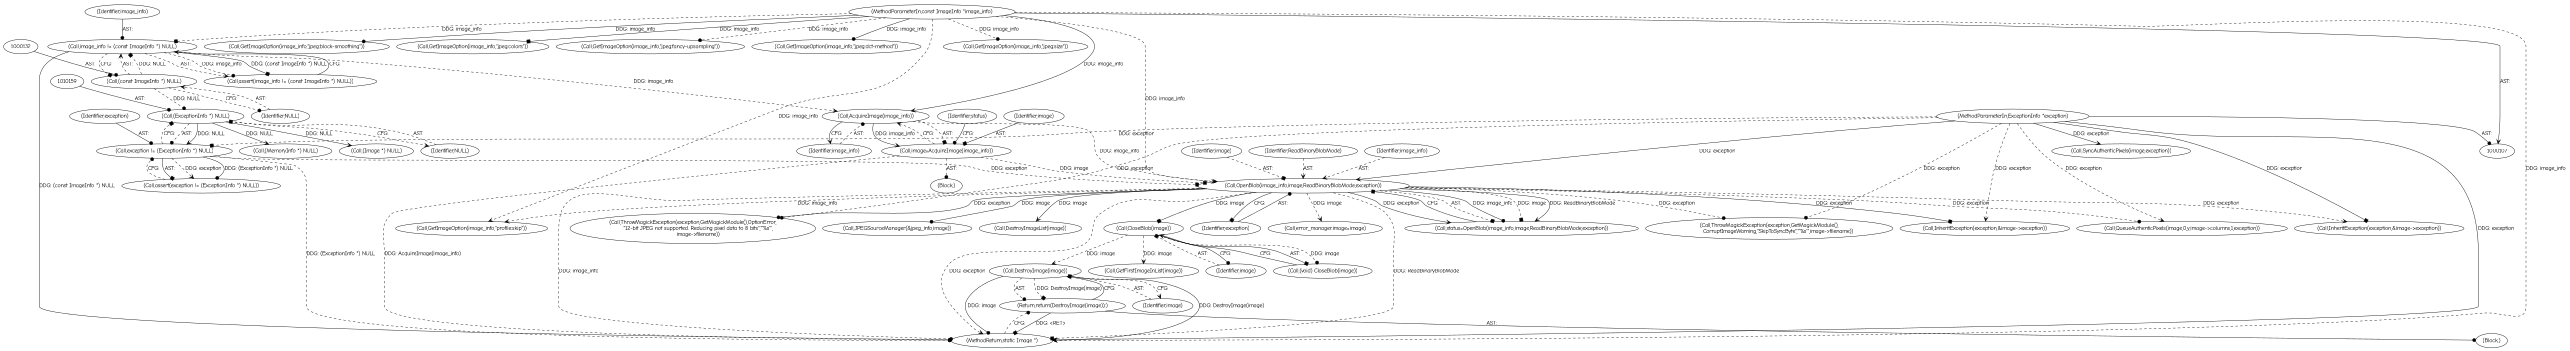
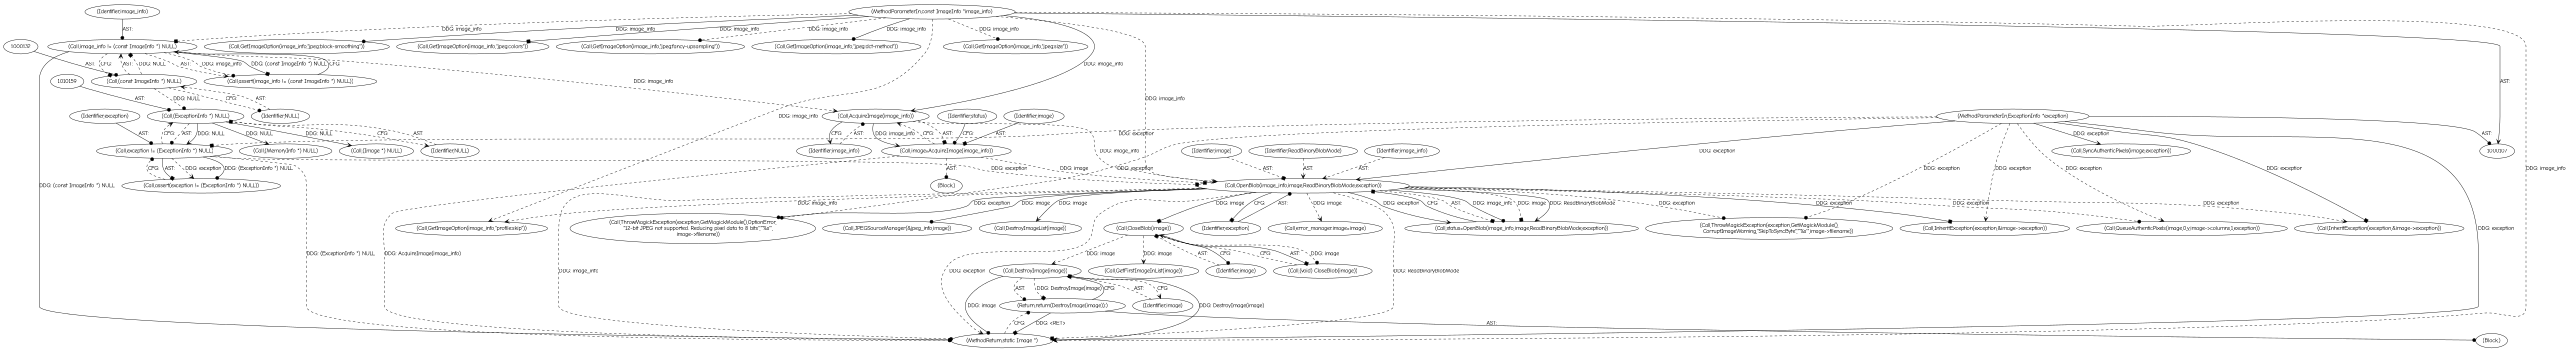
  digraph {
    fontname="Comic Neue"
    node [fontname="Comic Neue"]
    edge [arrowhead=vee fontname="Comic Neue" style=dashed]
    n1 [label="(Call,DestroyImage(image))"]
    n2 [label="(Return,return(DestroyImage(image));)"]
    n3 [label="(Identifier,image)"]
    n4 [label="(MethodReturn,static Image *)"]
    n5 [label="(Block,)"]
    n6 [label="(Call,CloseBlob(image))"]
    n7 [label="(Call,(void) CloseBlob(image))"]
    n8 [label="(Identifier,image)"]
    n9 [label="(Call,GetFirstImageInList(image))"]
    n10 [label="(Call,OpenBlob(image_info,image,ReadBinaryBlobMode,exception))"]
    n11 [label="(Call,GetImageOption(image_info,\"profile:skip\"))"]
    n12 [label="(Identifier,exception)"]
    n13 [label="(Call,error_manager.image=image)"]
    n14 [label="(Call,InheritException(exception,&image->exception))"]
    n15 [label="(Call,status=OpenBlob(image_info,image,ReadBinaryBlobMode,exception))"]
    n16 [label="(Call,ThrowMagickException(exception,GetMagickModule(),OptionError,\n      \"12-bit JPEG not supported. Reducing pixel data to 8 bits\",\"`%s'\",\n      image->filename))"]
    n17 [label="(Call,ThrowMagickException(exception,GetMagickModule(),\n          CorruptImageWarning,\"SkipToSyncByte\",\"`%s'\",image->filename))"]
    n18 [label="(Call,JPEGSourceManager(&jpeg_info,image))"]
    n19 [label="(Call,DestroyImageList(image))"]
    n20 [label="(Call,InheritException(exception,&image->exception))"]
    n21 [label="(Call,QueueAuthenticPixels(image,0,y,image->columns,1,exception))"]
    n22 [label="(Call,AcquireImage(image_info))"]
    n23 [label="(Call,image=AcquireImage(image_info))"]
    n24 [label="(Identifier,image_info)"]
    n25 [label="(Block,)"]
    n26 [label="(Call,image_info != (const ImageInfo *) NULL)"]
    n27 [label="(Call,(const ImageInfo *) NULL)"]
    n28 [label="(Call,assert(image_info != (const ImageInfo *) NULL))"]
    n29 [label="(Call,(ExceptionInfo *) NULL)"]
    n30 [label="(Identifier,NULL)"]
    n31 [label="(MethodParameterIn,const ImageInfo *image_info)"]
    n32 [label="(Call,GetImageOption(image_info,\"jpeg:block-smoothing\"))"]
    n33 [label="(Call,GetImageOption(image_info,\"jpeg:colors\"))"]
    n34 [label="(Call,GetImageOption(image_info,\"jpeg:fancy-upsampling\"))"]
    n35 [label="(Call,GetImageOption(image_info,\"jpeg:dct-method\"))"]
    n36 [label="(Call,GetImageOption(image_info,\"jpeg:size\"))"]
    1000107
    n38 [label="(Call,exception != (ExceptionInfo *) NULL)"]
    n39 [label="(Identifier,NULL)"]
    n40 [label="(Call,(MemoryInfo *) NULL)"]
    n41 [label="(Call,(Image *) NULL)"]
    n42 [label="(Call,assert(exception != (ExceptionInfo *) NULL))"]
    n43 [label="(MethodParameterIn,ExceptionInfo *exception)"]
    n44 [label="(Call,SyncAuthenticPixels(image,exception))"]
    n45 [label="(Identifier,exception)"]
    n46 [label="(Identifier,image_info)"]
    n47 [label="(Identifier,image)"]
    n48 [label="(Identifier,status)"]
    n49 [label="(Identifier,image_info)"]
    n50 [label="(Identifier,image)"]
    n51 [label="(Identifier,ReadBinaryBlobMode)"]
    1000132
    n53 [label=1010159]
    n1 -> n2 [arrowhead=dot label="AST: "]
    n1 -> n2 [arrowhead=box label="DDG: DestroyImage(image)"]
    n1 -> n3 [label="CFG: "]
    n1 -> n4 [label="DDG: DestroyImage(image)" style=solid]
    n1 -> n4 [arrowhead=dot label="DDG: image" style=solid]
    n2 -> n1 [label="CFG: " style=solid]
    n2 -> n4 [arrowhead=box label="DDG: <RET>" style=solid]
    n2 -> n5 [arrowhead=dot label="AST: " style=solid]
    n3 -> n1 [arrowhead=box label="AST: "]
    n4 -> n2 [arrowhead=dot label="CFG: "]
    n6 -> n1 [label="DDG: image"]
    n6 -> n7 [arrowhead=box label="AST: " style=solid]
    n6 -> n7 [arrowhead=dot label="DDG: image"]
    n6 -> n8 [arrowhead=dot label="CFG: " style=solid]
    n6 -> n9 [label="DDG: image"]
-   n7 -> n6 [label="CFG: " style=solid]
+   n7 -> n6 [label="CFG: "]
    n8 -> n6 [arrowhead=box label="AST: "]
    n10 -> n4 [arrowhead=box label="DDG: ReadBinaryBlobMode"]
    n10 -> n4 [arrowhead=dot label="DDG: image_info"]
    n10 -> n4 [label="DDG: exception"]
    n10 -> n6 [arrowhead=box label="DDG: image" style=solid]
    n10 -> n11 [label="DDG: image_info"]
    n10 -> n12 [arrowhead=box label="CFG: " style=solid]
    n10 -> n13 [label="DDG: image"]
    n10 -> n14 [label="DDG: exception"]
    n10 -> n15 [arrowhead=box label="AST: "]
    n10 -> n15 [arrowhead=dot label="DDG: image_info" style=solid]
    n10 -> n15 [arrowhead=box label="DDG: image"]
    n10 -> n15 [label="DDG: ReadBinaryBlobMode" style=solid]
    n10 -> n15 [label="DDG: exception" style=solid]
    n10 -> n16 [arrowhead=dot label="DDG: exception" style=solid]
    n10 -> n17 [arrowhead=dot label="DDG: exception"]
    n10 -> n18 [arrowhead=dot label="DDG: image" style=solid]
    n10 -> n19 [label="DDG: image" style=solid]
    n10 -> n20 [arrowhead=box label="DDG: exception" style=solid]
    n10 -> n21 [arrowhead=dot label="DDG: exception"]
    n12 -> n10 [arrowhead=dot label="AST: " style=solid]
    n15 -> n10 [arrowhead=box label="CFG: " style=solid]
    n22 -> n10 [label="DDG: image_info"]
    n22 -> n23 [arrowhead=box label="AST: "]
    n22 -> n23 [label="DDG: image_info" style=solid]
    n22 -> n24 [label="CFG: " style=solid]
    n23 -> n4 [arrowhead=dot label="DDG: AcquireImage(image_info)"]
    n23 -> n10 [arrowhead=box label="DDG: image"]
    n23 -> n22 [label="CFG: "]
    n23 -> n25 [arrowhead=dot label="AST: "]
    n24 -> n22 [arrowhead=dot label="AST: "]
    n26 -> n4 [arrowhead=dot label="DDG: (const ImageInfo *) NULL" style=solid]
    n26 -> n22 [label="DDG: image_info"]
    n26 -> n27 [arrowhead=box label="CFG: "]
    n26 -> n28 [label="AST: "]
    n26 -> n28 [arrowhead=dot label="DDG: image_info"]
    n26 -> n28 [arrowhead=box label="DDG: (const ImageInfo *) NULL" style=solid]
    n27 -> n26 [label="AST: "]
    n27 -> n26 [arrowhead=box label="DDG: NULL"]
    n27 -> n29 [arrowhead=dot label="DDG: NULL"]
    n27 -> n30 [arrowhead=dot label="CFG: "]
    n28 -> n26 [label="CFG: " style=solid]
    n29 -> n38 [arrowhead=dot label="AST: "]
    n29 -> n38 [label="DDG: NULL" style=solid]
    n29 -> n39 [label="CFG: "]
    n29 -> n40 [label="DDG: NULL" style=solid]
    n29 -> n41 [label="DDG: NULL" style=solid]
    n30 -> n27 [label="AST: "]
    n31 -> n4 [label="DDG: image_info"]
    n31 -> n10 [label="DDG: image_info"]
    n31 -> n11 [label="DDG: image_info"]
    n31 -> n22 [label="DDG: image_info" style=solid]
    n31 -> n26 [arrowhead=box label="DDG: image_info"]
    n31 -> n32 [arrowhead=dot label="DDG: image_info" style=solid]
    n31 -> n33 [arrowhead=box label="DDG: image_info" style=solid]
    n31 -> n34 [arrowhead=dot label="DDG: image_info"]
    n31 -> n35 [arrowhead=dot label="DDG: image_info" style=solid]
    n31 -> n36 [arrowhead=dot label="DDG: image_info"]
    n31 -> 1000107 [label="AST: " style=solid]
    n38 -> n4 [arrowhead=dot label="DDG: (ExceptionInfo *) NULL"]
    n38 -> n10 [arrowhead=box label="DDG: exception"]
-   n38 -> n29 [arrowhead=box label="CFG: "]
+   n38 -> n29 [label="CFG: "]
    n38 -> n42 [arrowhead=box label="AST: " style=solid]
    n38 -> n42 [label="DDG: exception"]
    n38 -> n42 [arrowhead=dot label="DDG: (ExceptionInfo *) NULL" style=solid]
    n39 -> n29 [arrowhead=box label="AST: "]
    n42 -> n38 [arrowhead=dot label="CFG: "]
    n43 -> n4 [label="DDG: exception" style=solid]
    n43 -> n10 [label="DDG: exception" style=solid]
    n43 -> n14 [arrowhead=box label="DDG: exception" style=solid]
    n43 -> n16 [arrowhead=dot label="DDG: exception"]
    n43 -> n17 [arrowhead=dot label="DDG: exception"]
    n43 -> n20 [label="DDG: exception"]
    n43 -> n21 [label="DDG: exception"]
    n43 -> 1000107 [arrowhead=dot label="AST: " style=solid]
    n43 -> n38 [arrowhead=box label="DDG: exception"]
    n43 -> n44 [label="DDG: exception" style=solid]
    n45 -> n38 [arrowhead=dot label="AST: " style=solid]
    n46 -> n10 [label="AST: "]
    n47 -> n23 [arrowhead=box label="AST: " style=solid]
    n48 -> n23 [arrowhead=dot label="CFG: " style=solid]
    n49 -> n26 [arrowhead=dot label="AST: " style=solid]
    n50 -> n10 [arrowhead=box label="AST: "]
    n51 -> n10 [label="AST: "]
    1000132 -> n27 [arrowhead=dot label="AST: " style=solid]
    n53 -> n29 [arrowhead=dot label="AST: " style=solid]
  }
